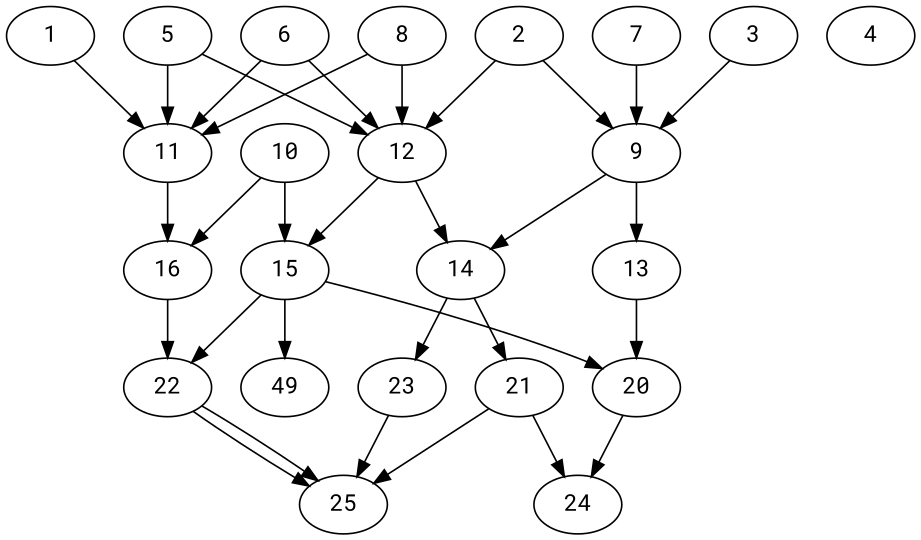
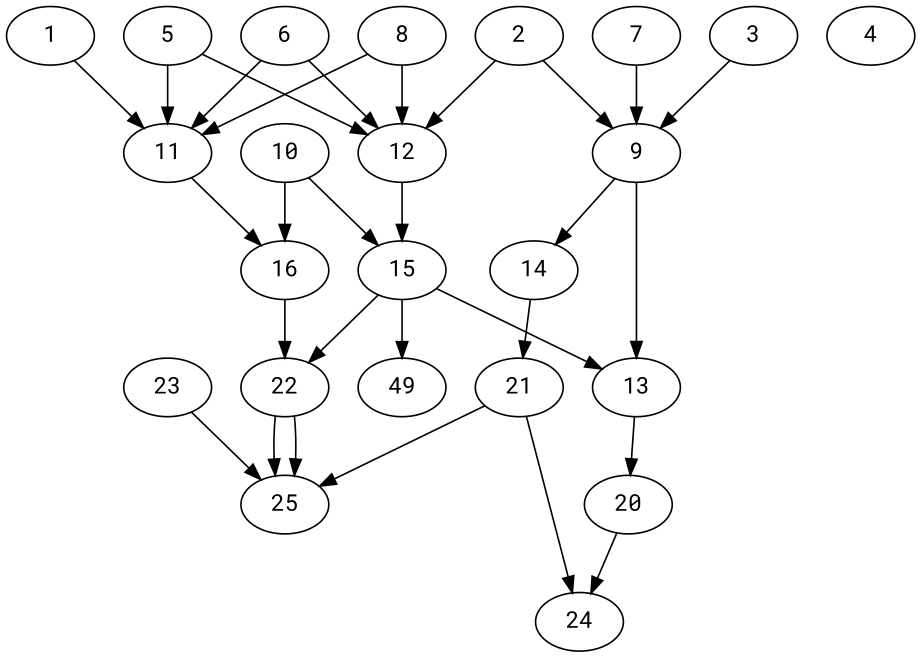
  digraph {
    fontname="Roboto Mono"
    node [alpha=0.04 fontname="Roboto Mono"]
    edge [fontname="Roboto Mono"]
    1 [expect_size=1331038993031041]
    11 [alpha=0.18 expect_size=522817780188246464]
    10 [alpha=0.19 expect_size=95857579026643156992]
    15 [alpha=0.18 expect_size=239508247668747927552]
    16 [alpha=0.13 expect_size=1609572590529149]
    20 [alpha=0.09 expect_size=266814798925169426432]
    n7 [expect_size=522384916174776 label=49]
    22 [alpha=0.16 expect_size=8132146582447181]
    2 [alpha=0.05 expect_size=1781479013403768]
    9 [expect_size=12463007828182480]
    12 [alpha=0.05 expect_size=643048048359899136]
    13 [alpha=0.12 expect_size=4804171151963725]
    14 [alpha=0.08 expect_size=5925157287019061]
    21 [alpha=0.02 expect_size=319474386099009]
    23 [alpha=0.10 expect_size=293590392998243136]
    3 [alpha=0.05 expect_size=11798021974326771712]
    4 [alpha=0.19 expect_size=3609132427309435]
    5 [alpha=0.17 expect_size=400598470172115]
    6 [alpha=0.18 expect_size=1021136484201136128]
    7 [alpha=0.14 expect_size=24860856664039882752]
    8 [alpha=0.06 expect_size=9427249912551598]
    24 [alpha=0.09 expect_size=63355877352013824000]
    25 [alpha=0.03 expect_size=6701453199436302]
    1 -> 11
    11 -> 16
    10 -> 15
    10 -> 16
-   15 -> 20
+   15 -> 13
    15 -> n7
    15 -> 22
    16 -> 22
    20 -> 24
    22 -> 25
    22 -> 25
    2 -> 9
    2 -> 12
    9 -> 13
    9 -> 14
    12 -> 15
-   12 -> 14
    13 -> 20
    14 -> 21
-   14 -> 23
    21 -> 24
    21 -> 25
    23 -> 25
    3 -> 9
    5 -> 11
    5 -> 12
    6 -> 11
    6 -> 12
    7 -> 9
    8 -> 11
    8 -> 12
  }
